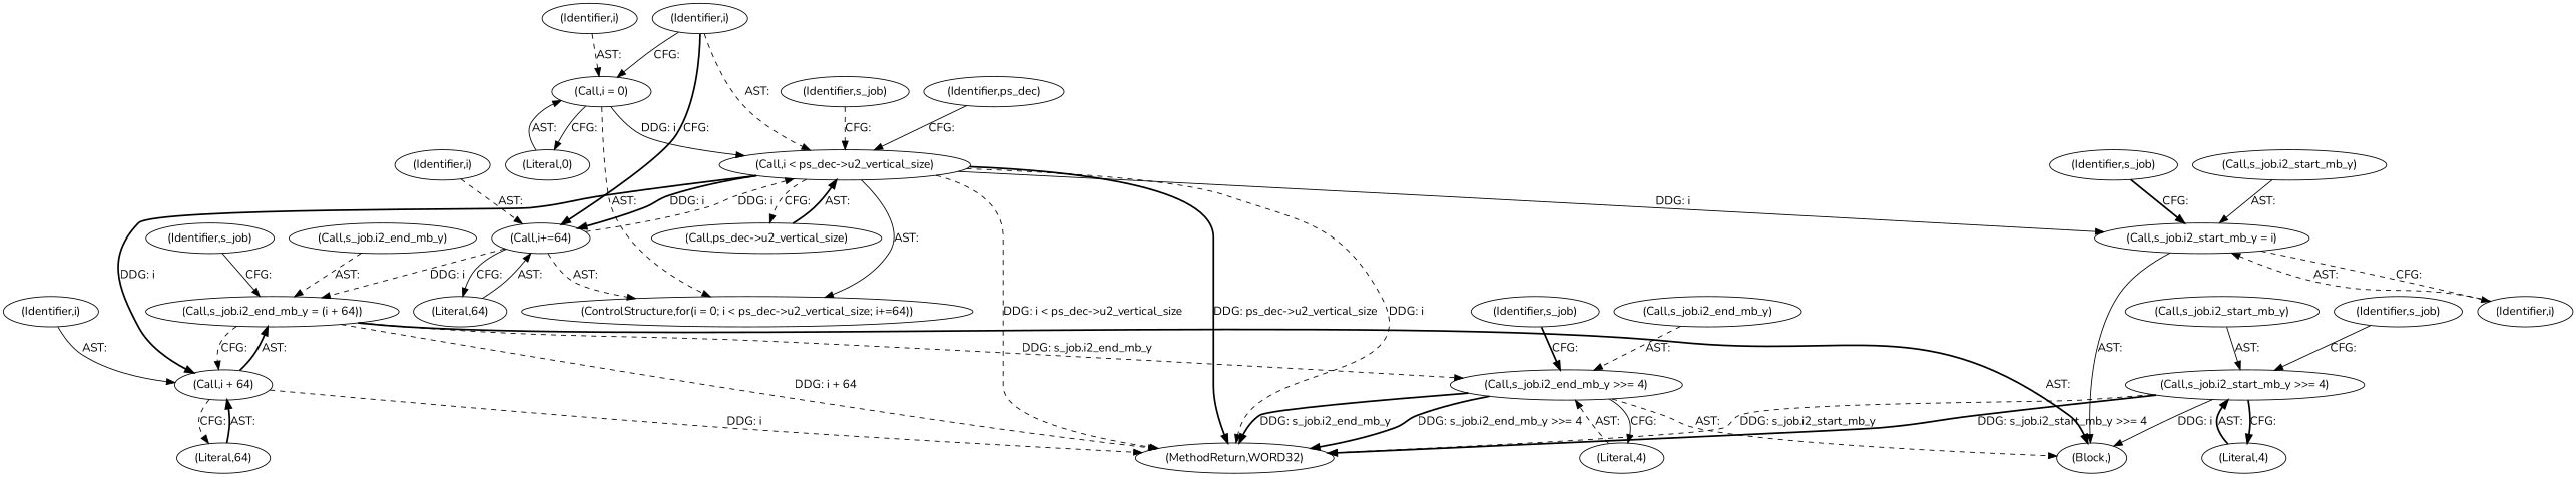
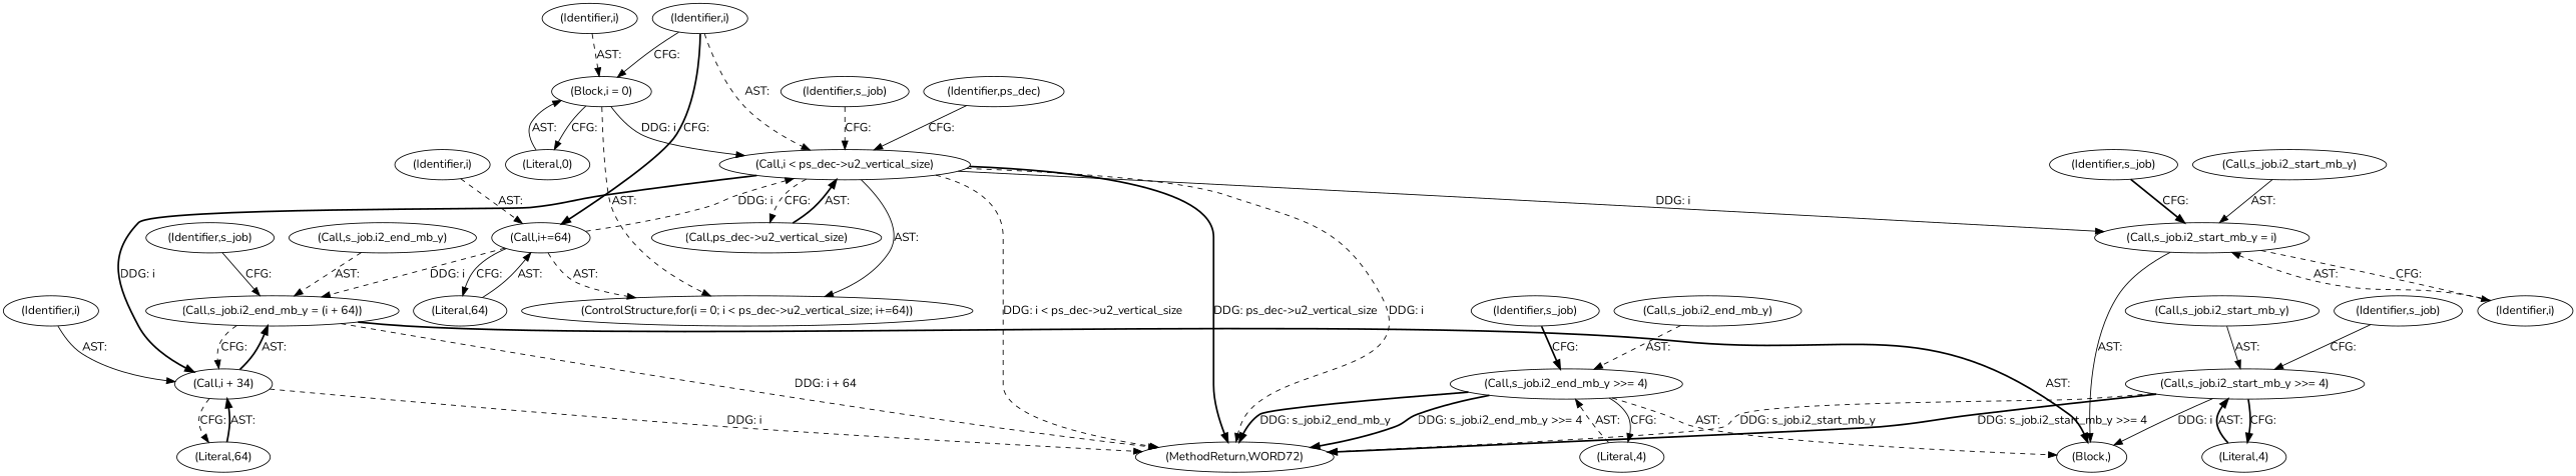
  digraph {
    fontname=Nunito
    node [fontname=Nunito]
    edge [fontname=Nunito style=dashed]
    n1 [label="(Call,i < ps_dec->u2_vertical_size)"]
    n2 [label="(Call,i+=64)"]
    n3 [label="(Call,s_job.i2_start_mb_y = i)"]
-   n4 [label="(Call,i + 64)"]
+   n4 [label="(Call,i + 34)"]
    n5 [label="(ControlStructure,for(i = 0; i < ps_dec->u2_vertical_size; i+=64))"]
    n6 [label="(Call,ps_dec->u2_vertical_size)"]
-   n7 [label="(MethodReturn,WORD32)"]
+   n7 [label="(MethodReturn,WORD72)"]
    n8 [label="(Call,s_job.i2_end_mb_y = (i + 64))"]
    n9 [label="(Literal,64)"]
    n10 [label="(Identifier,i)"]
    n11 [label="(Block,)"]
    n12 [label="(Call,s_job.i2_end_mb_y >>= 4)"]
    n13 [label="(Literal,64)"]
-   n14 [label="(Call,i = 0)"]
+   n14 [label="(Block,i = 0)"]
    n15 [label="(Literal,0)"]
    n16 [label="(Call,s_job.i2_start_mb_y >>= 4)"]
    n17 [label="(Literal,4)"]
    n18 [label="(Literal,4)"]
    n19 [label="(Identifier,ps_dec)"]
    n20 [label="(Identifier,i)"]
    n21 [label="(Call,s_job.i2_end_mb_y)"]
    n22 [label="(Identifier,s_job)"]
    n23 [label="(Identifier,i)"]
    n24 [label="(Identifier,s_job)"]
    n25 [label="(Identifier,s_job)"]
    n26 [label="(Call,s_job.i2_start_mb_y)"]
    n27 [label="(Identifier,s_job)"]
    n28 [label="(Identifier,i)"]
    n29 [label="(Call,s_job.i2_end_mb_y)"]
    n30 [label="(Call,s_job.i2_start_mb_y)"]
    n31 [label="(Identifier,s_job)"]
    n32 [label="(Identifier,i)"]
-   n1 -> n2 [label="DDG: i" style=bold]
    n1 -> n3 [label="DDG: i" style=solid]
    n1 -> n4 [label="DDG: i" style=bold]
    n1 -> n5 [label="AST: " style=solid]
    n1 -> n6 [label="CFG: "]
    n1 -> n7 [label="DDG: i"]
    n1 -> n7 [label="DDG: i < ps_dec->u2_vertical_size"]
    n1 -> n7 [label="DDG: ps_dec->u2_vertical_size" style=bold]
    n2 -> n1 [label="DDG: i"]
    n2 -> n5 [label="AST: "]
    n2 -> n8 [label="DDG: i"]
    n2 -> n9 [label="CFG: " style=solid]
    n3 -> n10 [label="CFG: "]
    n3 -> n11 [label="AST: " style=solid]
    n4 -> n7 [label="DDG: i"]
    n4 -> n8 [label="AST: " style=bold]
    n4 -> n13 [label="CFG: "]
    n6 -> n1 [label="AST: " style=bold]
    n8 -> n4 [label="CFG: "]
    n8 -> n7 [label="DDG: i + 64"]
    n8 -> n11 [label="AST: " style=bold]
-   n8 -> n12 [label="DDG: s_job.i2_end_mb_y"]
    n9 -> n2 [label="AST: " style=solid]
    n10 -> n3 [label="AST: "]
    n12 -> n7 [label="DDG: s_job.i2_end_mb_y >>= 4" style=bold]
    n12 -> n7 [label="DDG: s_job.i2_end_mb_y" style=bold]
    n12 -> n11 [label="AST: "]
    n12 -> n18 [label="CFG: " style=solid]
    n13 -> n4 [label="AST: " style=bold]
    n14 -> n1 [label="DDG: i" style=solid]
    n14 -> n5 [label="AST: "]
    n14 -> n15 [label="CFG: " style=solid]
    n15 -> n14 [label="AST: " style=solid]
    n16 -> n7 [label="DDG: s_job.i2_start_mb_y >>= 4" style=bold]
    n16 -> n7 [label="DDG: s_job.i2_start_mb_y"]
    n16 -> n11 [label="DDG: i" style=solid]
    n16 -> n17 [label="CFG: " style=bold]
    n17 -> n16 [label="AST: " style=bold]
    n18 -> n12 [label="AST: "]
    n19 -> n1 [label="CFG: " style=solid]
    n20 -> n4 [label="AST: " style=solid]
    n21 -> n12 [label="AST: "]
    n22 -> n3 [label="CFG: " style=bold]
    n23 -> n14 [label="AST: "]
    n24 -> n1 [label="CFG: "]
    n25 -> n12 [label="CFG: " style=bold]
    n26 -> n3 [label="AST: " style=solid]
    n27 -> n8 [label="CFG: " style=solid]
    n28 -> n2 [label="AST: "]
    n29 -> n8 [label="AST: "]
    n30 -> n16 [label="AST: " style=solid]
    n31 -> n16 [label="CFG: " style=solid]
    n32 -> n1 [label="AST: "]
    n32 -> n2 [label="CFG: " style=bold]
    n32 -> n14 [label="CFG: " style=solid]
  }
